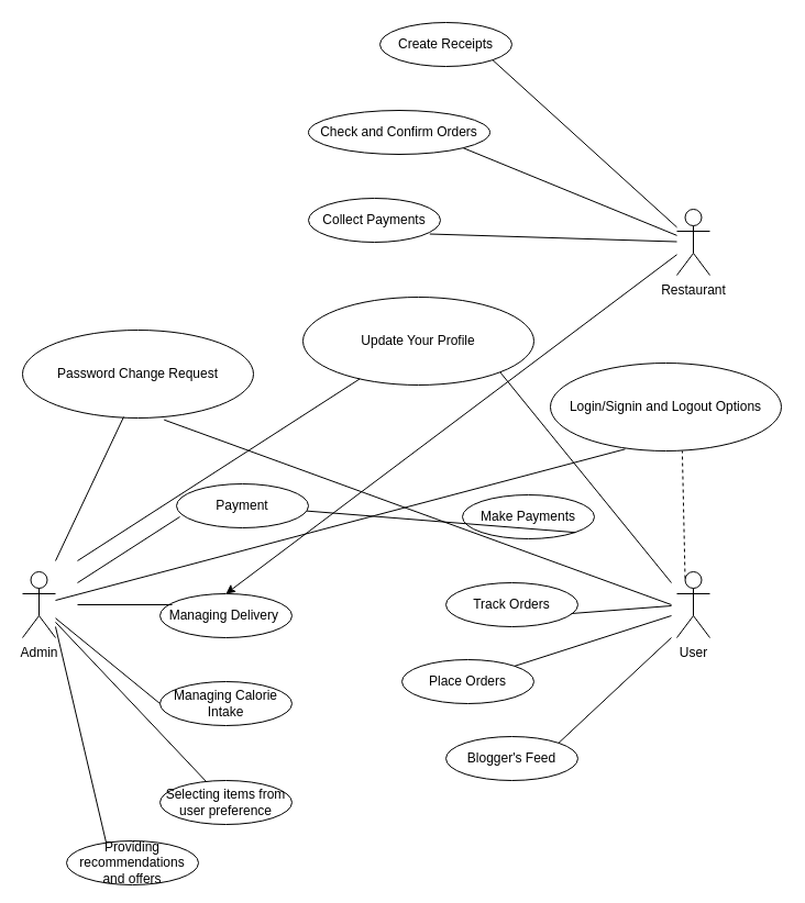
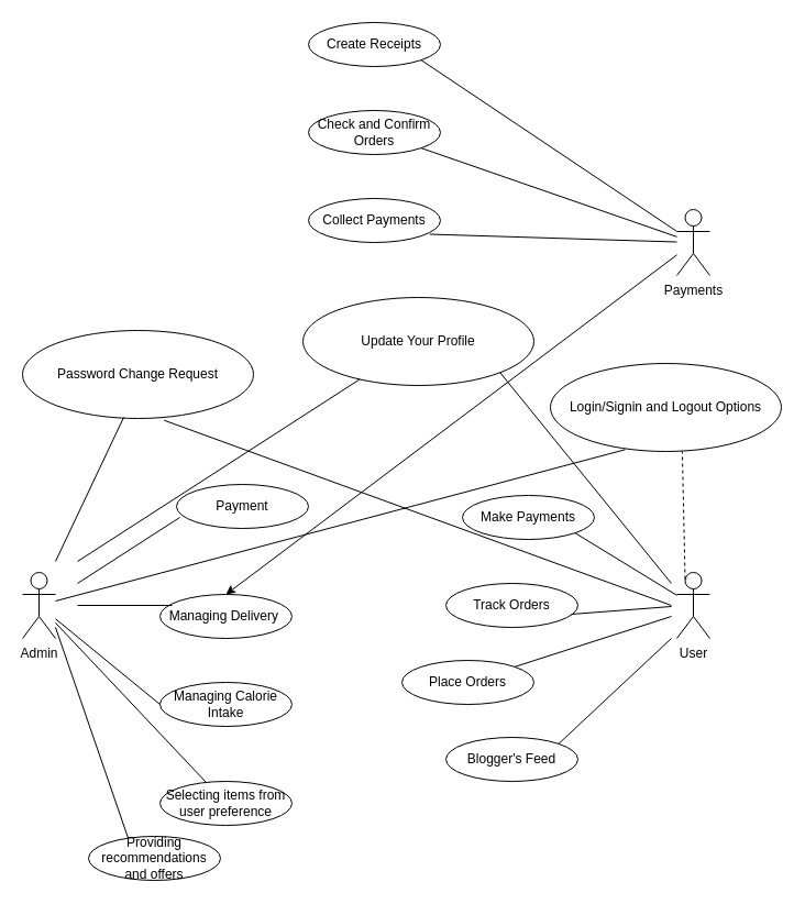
  <mxCell id="0" />
  <mxCell id="1" parent="0" />
  <mxCell id="2" value="" style="endArrow=none;html=1;entryX=0.301;entryY=0.046;entryDx=0;entryDy=0;entryPerimeter=0;" edge="1" parent="1" target="36"><mxGeometry width="50" height="50" relative="1" as="geometry"><mxPoint x="50" y="570" as="sourcePoint" /><mxPoint x="64.996" y="763.356" as="targetPoint" /></mxGeometry></mxCell>
  <mxCell id="3" value="Admin" style="shape=umlActor;verticalLabelPosition=bottom;verticalAlign=top;html=1;outlineConnect=0;" parent="1" vertex="1"><mxGeometry x="20" y="520" width="30" height="60" as="geometry" /></mxCell>
  <mxCell id="4" value="User" style="shape=umlActor;verticalLabelPosition=bottom;verticalAlign=top;html=1;outlineConnect=0;" parent="1" vertex="1"><mxGeometry x="615" y="520" width="30" height="60" as="geometry" /></mxCell>
  <mxCell id="5" value="Payment" style="ellipse;whiteSpace=wrap;html=1;" parent="1" vertex="1"><mxGeometry x="160" y="440" width="120" height="40" as="geometry" /></mxCell>
  <mxCell id="6" value="Managing Delivery&amp;nbsp;" style="ellipse;whiteSpace=wrap;html=1;" parent="1" vertex="1"><mxGeometry x="145" y="540" width="120" height="40" as="geometry" /></mxCell>
  <mxCell id="7" value="Managing Calorie Intake" style="ellipse;whiteSpace=wrap;html=1;" parent="1" vertex="1"><mxGeometry x="145" y="620" width="120" height="40" as="geometry" /></mxCell>
  <mxCell id="8" value="Place Orders" style="ellipse;whiteSpace=wrap;html=1;" parent="1" vertex="1"><mxGeometry x="365" y="600" width="120" height="40" as="geometry" /></mxCell>
  <mxCell id="9" value="Track Orders" style="ellipse;whiteSpace=wrap;html=1;" parent="1" vertex="1"><mxGeometry x="405" y="530" width="120" height="40" as="geometry" /></mxCell>
  <mxCell id="10" value="Make Payments" style="ellipse;whiteSpace=wrap;html=1;" parent="1" vertex="1"><mxGeometry x="420" y="450" width="120" height="40" as="geometry" /></mxCell>
- <mxCell id="11" value="Restaurant" style="shape=umlActor;verticalLabelPosition=bottom;verticalAlign=top;html=1;outlineConnect=0;" parent="1" vertex="1"><mxGeometry x="615" y="190" width="30" height="60" as="geometry" /></mxCell>
+ <mxCell id="11" value="Payments" style="shape=umlActor;verticalLabelPosition=bottom;verticalAlign=top;html=1;outlineConnect=0;" parent="1" vertex="1"><mxGeometry x="615" y="190" width="30" height="60" as="geometry" /></mxCell>
  <mxCell id="12" value="Collect Payments" style="ellipse;whiteSpace=wrap;html=1;" parent="1" vertex="1"><mxGeometry x="280" y="180" width="120" height="40" as="geometry" /></mxCell>
- <mxCell id="13" value="Check and Confirm Orders" style="ellipse;whiteSpace=wrap;html=1;" parent="1" vertex="1"><mxGeometry x="280" y="100" width="165" height="40" as="geometry" /></mxCell>
- <mxCell id="14" value="Create Receipts" style="ellipse;whiteSpace=wrap;html=1;" parent="1" vertex="1"><mxGeometry x="345" y="20" width="120" height="40" as="geometry" /></mxCell>
+ <mxCell id="13" value="Check and Confirm Orders" style="ellipse;whiteSpace=wrap;html=1;" parent="1" vertex="1"><mxGeometry x="280" y="100" width="120" height="40" as="geometry" /></mxCell>
+ <mxCell id="14" value="Create Receipts" style="ellipse;whiteSpace=wrap;html=1;" parent="1" vertex="1"><mxGeometry x="280" y="20" width="120" height="40" as="geometry" /></mxCell>
  <mxCell id="15" value="Update Your Profile" style="ellipse;whiteSpace=wrap;html=1;" parent="1" vertex="1"><mxGeometry x="275" y="270" width="210" height="80" as="geometry" /></mxCell>
  <mxCell id="16" value="Password Change Request" style="ellipse;whiteSpace=wrap;html=1;" parent="1" vertex="1"><mxGeometry x="20" y="300" width="210" height="80" as="geometry" /></mxCell>
  <mxCell id="17" value="Login/Signin and Logout Options" style="ellipse;whiteSpace=wrap;html=1;" parent="1" vertex="1"><mxGeometry x="500" y="330" width="210" height="80" as="geometry" /></mxCell>
  <mxCell id="18" value="Selecting items from user preference" style="ellipse;whiteSpace=wrap;html=1;" parent="1" vertex="1"><mxGeometry x="145" y="710" width="120" height="40" as="geometry" /></mxCell>
  <mxCell id="19" value="" style="endArrow=none;html=1;entryX=1;entryY=1;entryDx=0;entryDy=0;" parent="1" source="11" target="14" edge="1"><mxGeometry width="50" height="50" relative="1" as="geometry"><mxPoint x="110" y="0" as="sourcePoint" /><mxPoint x="160" y="-50" as="targetPoint" /><Array as="points" /></mxGeometry></mxCell>
  <mxCell id="20" value="" style="endArrow=none;html=1;entryX=1;entryY=1;entryDx=0;entryDy=0;" parent="1" source="11" target="13" edge="1"><mxGeometry width="50" height="50" relative="1" as="geometry"><mxPoint x="80" y="-10" as="sourcePoint" /><mxPoint x="130" y="-60" as="targetPoint" /></mxGeometry></mxCell>
  <mxCell id="21" value="" style="endArrow=none;html=1;entryX=0.919;entryY=0.813;entryDx=0;entryDy=0;entryPerimeter=0;" parent="1" source="11" target="12" edge="1"><mxGeometry width="50" height="50" relative="1" as="geometry"><mxPoint x="90" y="0" as="sourcePoint" /><mxPoint x="296.96" y="21" as="targetPoint" /></mxGeometry></mxCell>
  <mxCell id="22" value="" style="endArrow=none;html=1;entryX=0;entryY=0.5;entryDx=0;entryDy=0;" parent="1" source="3" target="7" edge="1"><mxGeometry width="50" height="50" relative="1" as="geometry"><mxPoint x="310" y="560" as="sourcePoint" /><mxPoint x="360" y="510" as="targetPoint" /></mxGeometry></mxCell>
  <mxCell id="23" value="" style="endArrow=none;html=1;" parent="1" source="3" target="18" edge="1"><mxGeometry width="50" height="50" relative="1" as="geometry"><mxPoint x="50" y="580" as="sourcePoint" /><mxPoint x="360" y="610" as="targetPoint" /></mxGeometry></mxCell>
  <mxCell id="24" value="" style="endArrow=none;html=1;entryX=0.025;entryY=0.75;entryDx=0;entryDy=0;entryPerimeter=0;" parent="1" target="5" edge="1"><mxGeometry width="50" height="50" relative="1" as="geometry"><mxPoint x="70" y="530" as="sourcePoint" /><mxPoint x="360" y="410" as="targetPoint" /></mxGeometry></mxCell>
  <mxCell id="25" value="" style="endArrow=none;html=1;entryX=0.092;entryY=0.25;entryDx=0;entryDy=0;entryPerimeter=0;" parent="1" target="6" edge="1"><mxGeometry width="50" height="50" relative="1" as="geometry"><mxPoint x="70" y="550" as="sourcePoint" /><mxPoint x="360" y="410" as="targetPoint" /></mxGeometry></mxCell>
  <mxCell id="26" value="" style="endArrow=none;html=1;entryX=0.438;entryY=0.988;entryDx=0;entryDy=0;entryPerimeter=0;" parent="1" target="16" edge="1"><mxGeometry width="50" height="50" relative="1" as="geometry"><mxPoint x="50" y="510" as="sourcePoint" /><mxPoint x="360" y="310" as="targetPoint" /></mxGeometry></mxCell>
  <mxCell id="27" value="" style="endArrow=none;html=1;" parent="1" target="15" edge="1"><mxGeometry width="50" height="50" relative="1" as="geometry"><mxPoint x="70" y="510" as="sourcePoint" /><mxPoint x="360" y="410" as="targetPoint" /></mxGeometry></mxCell>
  <mxCell id="28" value="" style="endArrow=none;html=1;entryX=0.324;entryY=0.979;entryDx=0;entryDy=0;entryPerimeter=0;" parent="1" source="3" target="17" edge="1"><mxGeometry width="50" height="50" relative="1" as="geometry"><mxPoint x="310" y="460" as="sourcePoint" /><mxPoint x="360" y="410" as="targetPoint" /></mxGeometry></mxCell>
- <mxCell id="29" value="" style="endArrow=none;html=1;exitX=1;exitY=1;exitDx=0;exitDy=0;" parent="1" source="10" target="5" edge="1"><mxGeometry width="50" height="50" relative="1" as="geometry"><mxPoint x="310" y="560" as="sourcePoint" /><mxPoint x="360" y="510" as="targetPoint" /></mxGeometry></mxCell>
+ <mxCell id="29" value="" style="endArrow=none;html=1;exitX=1;exitY=1;exitDx=0;exitDy=0;" parent="1" source="10" target="4" edge="1"><mxGeometry width="50" height="50" relative="1" as="geometry"><mxPoint x="310" y="560" as="sourcePoint" /><mxPoint x="360" y="510" as="targetPoint" /></mxGeometry></mxCell>
  <mxCell id="30" value="" style="endArrow=none;html=1;exitX=0.95;exitY=0.7;exitDx=0;exitDy=0;exitPerimeter=0;" parent="1" source="9" edge="1"><mxGeometry width="50" height="50" relative="1" as="geometry"><mxPoint x="310" y="560" as="sourcePoint" /><mxPoint x="610" y="551" as="targetPoint" /></mxGeometry></mxCell>
  <mxCell id="31" value="" style="endArrow=none;html=1;exitX=1;exitY=0;exitDx=0;exitDy=0;" parent="1" source="8" edge="1"><mxGeometry width="50" height="50" relative="1" as="geometry"><mxPoint x="310" y="560" as="sourcePoint" /><mxPoint x="610" y="560" as="targetPoint" /></mxGeometry></mxCell>
  <mxCell id="32" value="" style="endArrow=classic;html=1;entryX=0.5;entryY=0;entryDx=0;entryDy=0;" parent="1" source="11" target="6" edge="1"><mxGeometry width="50" height="50" relative="1" as="geometry"><mxPoint x="310" y="360" as="sourcePoint" /><mxPoint x="360" y="310" as="targetPoint" /><Array as="points" /></mxGeometry></mxCell>
  <mxCell id="33" value="" style="endArrow=none;html=1;exitX=0.613;exitY=1.021;exitDx=0;exitDy=0;exitPerimeter=0;" parent="1" source="16" edge="1"><mxGeometry width="50" height="50" relative="1" as="geometry"><mxPoint x="101" y="378" as="sourcePoint" /><mxPoint x="610" y="550" as="targetPoint" /><Array as="points" /></mxGeometry></mxCell>
  <mxCell id="34" value="" style="endArrow=none;html=1;entryX=1;entryY=1;entryDx=0;entryDy=0;" parent="1" target="15" edge="1"><mxGeometry width="50" height="50" relative="1" as="geometry"><mxPoint x="610" y="530" as="sourcePoint" /><mxPoint x="360" y="410" as="targetPoint" /></mxGeometry></mxCell>
  <mxCell id="35" value="" style="endArrow=none;html=1;exitX=0.25;exitY=0.1;exitDx=0;exitDy=0;exitPerimeter=0;entryX=0.571;entryY=1;entryDx=0;entryDy=0;entryPerimeter=0;dashed=1;" parent="1" source="4" target="17" edge="1"><mxGeometry width="50" height="50" relative="1" as="geometry"><mxPoint x="530" y="340" as="sourcePoint" /><mxPoint x="610" y="410" as="targetPoint" /></mxGeometry></mxCell>
- <mxCell id="36" value="Providing recommendations and offers" style="ellipse;whiteSpace=wrap;html=1;" vertex="1" parent="1"><mxGeometry x="60" y="765" width="120" height="40" as="geometry" /></mxCell>
+ <mxCell id="36" value="Providing recommendations and offers" style="ellipse;whiteSpace=wrap;html=1;" vertex="1" parent="1"><mxGeometry x="80" y="760" width="120" height="40" as="geometry" /></mxCell>
  <mxCell id="37" value="Blogger's Feed" style="ellipse;whiteSpace=wrap;html=1;" vertex="1" parent="1"><mxGeometry x="405" y="670" width="120" height="40" as="geometry" /></mxCell>
  <mxCell id="38" value="" style="endArrow=none;html=1;exitX=1;exitY=0;exitDx=0;exitDy=0;" edge="1" parent="1" source="37"><mxGeometry width="50" height="50" relative="1" as="geometry"><mxPoint x="517.426" y="615.858" as="sourcePoint" /><mxPoint x="610" y="580" as="targetPoint" /></mxGeometry></mxCell>
